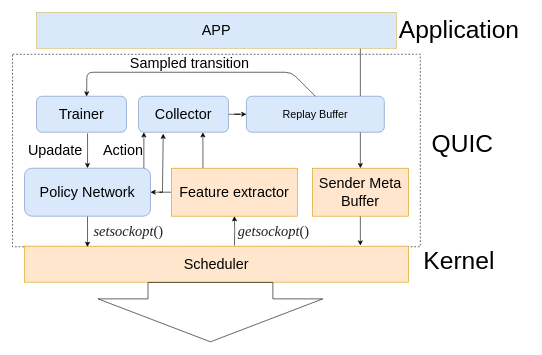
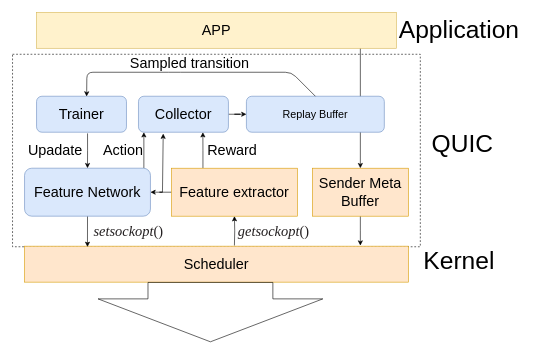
  <mxCell id="0" />
  <mxCell id="1" parent="0" />
  <mxCell id="2" value="" style="rounded=0;whiteSpace=wrap;html=1;dashed=1;gradientColor=none;fillColor=none;" parent="1" vertex="1"><mxGeometry x="20" y="90" width="680" height="321" as="geometry" /></mxCell>
  <mxCell id="3" value="" style="edgeStyle=orthogonalEdgeStyle;rounded=0;orthogonalLoop=1;jettySize=auto;html=1;exitX=0.9;exitY=1;exitDx=0;exitDy=0;exitPerimeter=0;" parent="1" source="4" target="6" edge="1"><mxGeometry relative="1" as="geometry"><mxPoint x="600" y="150" as="sourcePoint" /></mxGeometry></mxCell>
- <mxCell id="4" value="&lt;font style=&quot;font-size: 24px&quot;&gt;APP&lt;/font&gt;" style="rounded=1;whiteSpace=wrap;html=1;arcSize=0;fillColor=#dae8fc;strokeColor=#d6b656;" parent="1" vertex="1"><mxGeometry x="60" y="20" width="600" height="60" as="geometry" /></mxCell>
+ <mxCell id="4" value="&lt;font style=&quot;font-size: 24px&quot;&gt;APP&lt;/font&gt;" style="rounded=1;whiteSpace=wrap;html=1;arcSize=0;fillColor=#fff2cc;strokeColor=#d6b656;" parent="1" vertex="1"><mxGeometry x="60" y="20" width="600" height="60" as="geometry" /></mxCell>
  <mxCell id="5" value="" style="edgeStyle=orthogonalEdgeStyle;rounded=0;orthogonalLoop=1;jettySize=auto;html=1;" parent="1" source="6" edge="1"><mxGeometry relative="1" as="geometry"><mxPoint x="600" y="409" as="targetPoint" /></mxGeometry></mxCell>
  <mxCell id="6" value="&lt;font style=&quot;font-size: 24px&quot;&gt;Sender Meta Buffer&lt;/font&gt;" style="rounded=1;whiteSpace=wrap;html=1;arcSize=0;fillColor=#ffe6cc;strokeColor=#d79b00;" parent="1" vertex="1"><mxGeometry x="520" y="280" width="160" height="80" as="geometry" /></mxCell>
  <mxCell id="7" style="edgeStyle=orthogonalEdgeStyle;rounded=0;orthogonalLoop=1;jettySize=auto;html=1;entryX=0.5;entryY=1;entryDx=0;entryDy=0;" parent="1" target="11" edge="1"><mxGeometry relative="1" as="geometry"><mxPoint x="390.286" y="310" as="targetPoint" /><mxPoint x="390" y="409" as="sourcePoint" /><Array as="points" /></mxGeometry></mxCell>
  <mxCell id="8" value="&lt;font style=&quot;font-size: 24px&quot;&gt;Scheduler&lt;/font&gt;" style="rounded=1;whiteSpace=wrap;html=1;arcSize=0;fillColor=#ffe6cc;strokeColor=#d79b00;" parent="1" vertex="1"><mxGeometry x="40" y="410" width="640" height="60" as="geometry" /></mxCell>
  <mxCell id="9" value="" style="edgeStyle=orthogonalEdgeStyle;rounded=0;orthogonalLoop=1;jettySize=auto;html=1;entryX=1;entryY=0.5;entryDx=0;entryDy=0;" parent="1" source="11" target="22" edge="1"><mxGeometry relative="1" as="geometry"><mxPoint x="250" y="320" as="targetPoint" /></mxGeometry></mxCell>
  <mxCell id="10" style="edgeStyle=orthogonalEdgeStyle;rounded=0;orthogonalLoop=1;jettySize=auto;html=1;exitX=0.25;exitY=0;exitDx=0;exitDy=0;entryX=0.716;entryY=1;entryDx=0;entryDy=0;entryPerimeter=0;" parent="1" source="11" target="14" edge="1"><mxGeometry relative="1" as="geometry" /></mxCell>
  <mxCell id="11" value="&lt;font style=&quot;font-size: 24px&quot;&gt;Feature extractor&lt;/font&gt;" style="rounded=0;whiteSpace=wrap;html=1;fillColor=#ffe6cc;strokeColor=#d79b00;" parent="1" vertex="1"><mxGeometry x="285" y="280" width="210" height="80" as="geometry" /></mxCell>
  <mxCell id="12" style="edgeStyle=orthogonalEdgeStyle;rounded=0;orthogonalLoop=1;jettySize=auto;html=1;entryX=0.164;entryY=0.021;entryDx=0;entryDy=0;entryPerimeter=0;exitX=0.5;exitY=1;exitDx=0;exitDy=0;" parent="1" source="22" target="8" edge="1"><mxGeometry relative="1" as="geometry"><mxPoint x="145" y="370" as="sourcePoint" /></mxGeometry></mxCell>
  <mxCell id="13" value="" style="edgeStyle=orthogonalEdgeStyle;rounded=0;orthogonalLoop=1;jettySize=auto;html=1;" parent="1" source="14" target="16" edge="1"><mxGeometry relative="1" as="geometry" /></mxCell>
  <mxCell id="14" value="&lt;font style=&quot;font-size: 24px&quot;&gt;Collector&lt;/font&gt;" style="rounded=1;whiteSpace=wrap;html=1;fillColor=#dae8fc;strokeColor=#6c8ebf;" parent="1" vertex="1"><mxGeometry x="230" y="160" width="150" height="60" as="geometry" /></mxCell>
  <mxCell id="15" value="&lt;font style=&quot;font-size: 24px&quot;&gt;Trainer&lt;/font&gt;" style="rounded=1;whiteSpace=wrap;html=1;fillColor=#dae8fc;strokeColor=#6c8ebf;" parent="1" vertex="1"><mxGeometry x="60" y="160" width="150" height="60" as="geometry" /></mxCell>
  <mxCell id="16" value="&lt;font style=&quot;font-size: 18px&quot;&gt;Replay Buffer&lt;/font&gt;" style="rounded=1;whiteSpace=wrap;html=1;fillColor=#dae8fc;strokeColor=#6c8ebf;" parent="1" vertex="1"><mxGeometry x="410" y="160" width="230" height="60" as="geometry" /></mxCell>
  <mxCell id="17" value="" style="endArrow=classic;html=1;entryX=0.06;entryY=1;entryDx=0;entryDy=0;entryPerimeter=0;" parent="1" target="14" edge="1"><mxGeometry width="50" height="50" relative="1" as="geometry"><mxPoint x="239" y="280" as="sourcePoint" /><mxPoint x="239" y="230" as="targetPoint" /></mxGeometry></mxCell>
  <mxCell id="18" value="" style="endArrow=classic;html=1;entryX=0.275;entryY=1.04;entryDx=0;entryDy=0;entryPerimeter=0;" parent="1" target="14" edge="1"><mxGeometry width="50" height="50" relative="1" as="geometry"><mxPoint x="270" y="320" as="sourcePoint" /><mxPoint x="320" y="270" as="targetPoint" /></mxGeometry></mxCell>
  <mxCell id="19" value="" style="endArrow=classic;html=1;exitX=0.5;exitY=0;exitDx=0;exitDy=0;entryX=0.557;entryY=0.007;entryDx=0;entryDy=0;entryPerimeter=0;" parent="1" source="16" target="15" edge="1"><mxGeometry width="50" height="50" relative="1" as="geometry"><mxPoint x="110" y="70" as="sourcePoint" /><mxPoint x="148" y="150" as="targetPoint" /><Array as="points"><mxPoint x="485" y="120" /><mxPoint x="290" y="120" /><mxPoint x="144" y="120" /></Array></mxGeometry></mxCell>
  <mxCell id="20" value="" style="shape=flexArrow;endArrow=classic;startArrow=none;html=1;startFill=0;width=208.235;endSize=23.529;endWidth=165.606;" parent="1" edge="1"><mxGeometry width="50" height="50" relative="1" as="geometry"><mxPoint x="350" y="470" as="sourcePoint" /><mxPoint x="350" y="570" as="targetPoint" /></mxGeometry></mxCell>
  <mxCell id="21" style="edgeStyle=orthogonalEdgeStyle;rounded=0;orthogonalLoop=1;jettySize=auto;html=1;exitX=0.567;exitY=1.033;exitDx=0;exitDy=0;entryX=0.5;entryY=0;entryDx=0;entryDy=0;exitPerimeter=0;" parent="1" source="15" target="22" edge="1"><mxGeometry relative="1" as="geometry"><mxPoint x="145" y="270" as="sourcePoint" /></mxGeometry></mxCell>
- <mxCell id="22" value="&lt;span style=&quot;font-size: 24px&quot;&gt;Policy Network&lt;/span&gt;" style="rounded=1;whiteSpace=wrap;html=1;fillColor=#dae8fc;strokeColor=#6c8ebf;" parent="1" vertex="1"><mxGeometry x="40" y="280" width="210" height="80" as="geometry" /></mxCell>
+ <mxCell id="22" value="&lt;span style=&quot;font-size: 24px&quot;&gt;Feature Network&lt;/span&gt;" style="rounded=1;whiteSpace=wrap;html=1;fillColor=#dae8fc;strokeColor=#6c8ebf;" parent="1" vertex="1"><mxGeometry x="40" y="280" width="210" height="80" as="geometry" /></mxCell>
  <mxCell id="23" value="&lt;font style=&quot;font-size: 41px&quot;&gt;QUIC&lt;/font&gt;" style="text;html=1;align=center;verticalAlign=middle;resizable=0;points=[];autosize=1;" parent="1" vertex="1"><mxGeometry x="710" y="224" width="120" height="30" as="geometry" /></mxCell>
  <mxCell id="24" value="&lt;span style=&quot;font-size: 41px&quot;&gt;Application&amp;nbsp;&lt;/span&gt;" style="text;html=1;align=center;verticalAlign=middle;resizable=0;points=[];autosize=1;" vertex="1" parent="1"><mxGeometry x="659" y="36" width="222" height="28" as="geometry" /></mxCell>
  <mxCell id="25" value="&lt;span style=&quot;font-size: 41px&quot;&gt;Kernel&amp;nbsp;&lt;/span&gt;" style="text;html=1;align=center;verticalAlign=middle;resizable=0;points=[];autosize=1;" vertex="1" parent="1"><mxGeometry x="700" y="421" width="140" height="28" as="geometry" /></mxCell>
  <mxCell id="26" value="&lt;font style=&quot;font-size: 24px&quot;&gt;&lt;span style=&quot;font-family: &amp;#34;cmmi10&amp;#34; ; color: rgb(35 , 31 , 32) ; font-style: italic&quot;&gt;getsockopt&lt;/span&gt;&lt;span style=&quot;font-family: &amp;#34;cmr10&amp;#34; ; color: rgb(35 , 31 , 32)&quot;&gt;()&lt;/span&gt;&lt;/font&gt;" style="text;html=1;align=center;verticalAlign=middle;resizable=0;points=[];autosize=1;" vertex="1" parent="1"><mxGeometry x="390" y="375" width="130" height="20" as="geometry" /></mxCell>
  <mxCell id="27" value="&lt;font style=&quot;font-size: 24px&quot;&gt;&lt;span style=&quot;font-family: &amp;#34;cmmi10&amp;#34; ; color: rgb(35 , 31 , 32) ; font-style: italic&quot;&gt;setsockopt&lt;/span&gt;&lt;span style=&quot;font-family: &amp;#34;cmr10&amp;#34; ; color: rgb(35 , 31 , 32)&quot;&gt;()&lt;/span&gt;&lt;/font&gt;" style="text;html=1;align=center;verticalAlign=middle;resizable=0;points=[];autosize=1;" vertex="1" parent="1"><mxGeometry x="150" y="374.5" width="126" height="21" as="geometry" /></mxCell>
+ <mxCell id="28" value="&lt;font style=&quot;font-size: 24px&quot;&gt;Reward&lt;/font&gt;" style="text;html=1;align=center;verticalAlign=middle;resizable=0;points=[];autosize=1;" vertex="1" parent="1"><mxGeometry x="339" y="240" width="93" height="21" as="geometry" /></mxCell>
  <mxCell id="29" value="&lt;font style=&quot;font-size: 24px&quot;&gt;Action&lt;/font&gt;" style="text;html=1;align=center;verticalAlign=middle;resizable=0;points=[];autosize=1;" vertex="1" parent="1"><mxGeometry x="166" y="240" width="76" height="21" as="geometry" /></mxCell>
  <mxCell id="30" value="&lt;font style=&quot;font-size: 24px&quot;&gt;Upadate&lt;/font&gt;" style="text;html=1;align=center;verticalAlign=middle;resizable=0;points=[];autosize=1;" vertex="1" parent="1"><mxGeometry x="40" y="240" width="101" height="21" as="geometry" /></mxCell>
  <mxCell id="31" value="&lt;font style=&quot;font-size: 24px&quot;&gt;Sampled transition&lt;/font&gt;" style="text;html=1;align=center;verticalAlign=middle;resizable=0;points=[];autosize=1;" vertex="1" parent="1"><mxGeometry x="210" y="95" width="209" height="21" as="geometry" /></mxCell>
